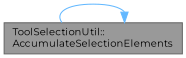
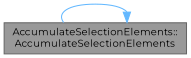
  digraph {
    rankdir=LR
    fontname=Montserrat
-   n1 [color=gray40 fillcolor=grey60 fontcolor=black fontname=Montserrat fontsize=10 height=0.2 label="ToolSelectionUtil::\lAccumulateSelectionElements" shape=box style=filled width=0.4]
+   n1 [color=gray40 fillcolor=grey60 fontcolor=black fontname=Montserrat fontsize=10 height=0.2 label="AccumulateSelectionElements::\lAccumulateSelectionElements" shape=box style=filled width=0.4]
    n1 -> n1 [color=steelblue1 fontname=Montserrat fontsize=10 labelfontname=Helvetica labelfontsize=10 style=solid]
  }
